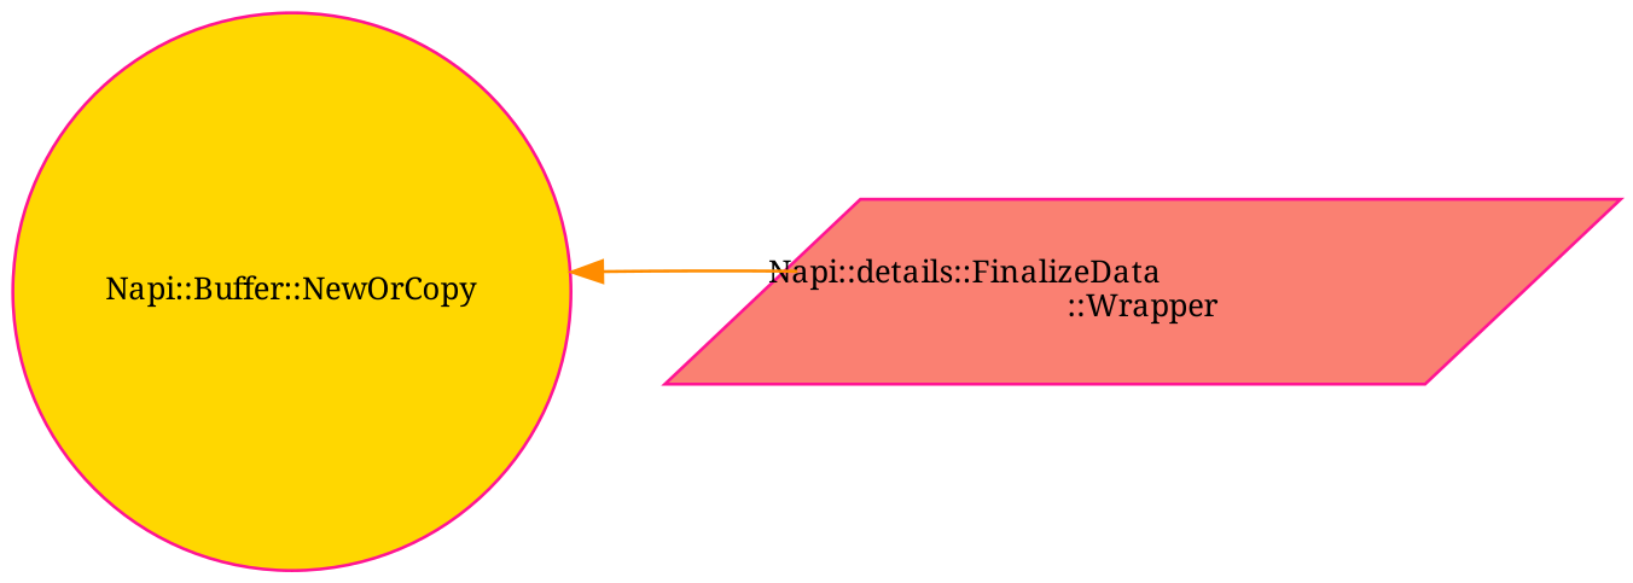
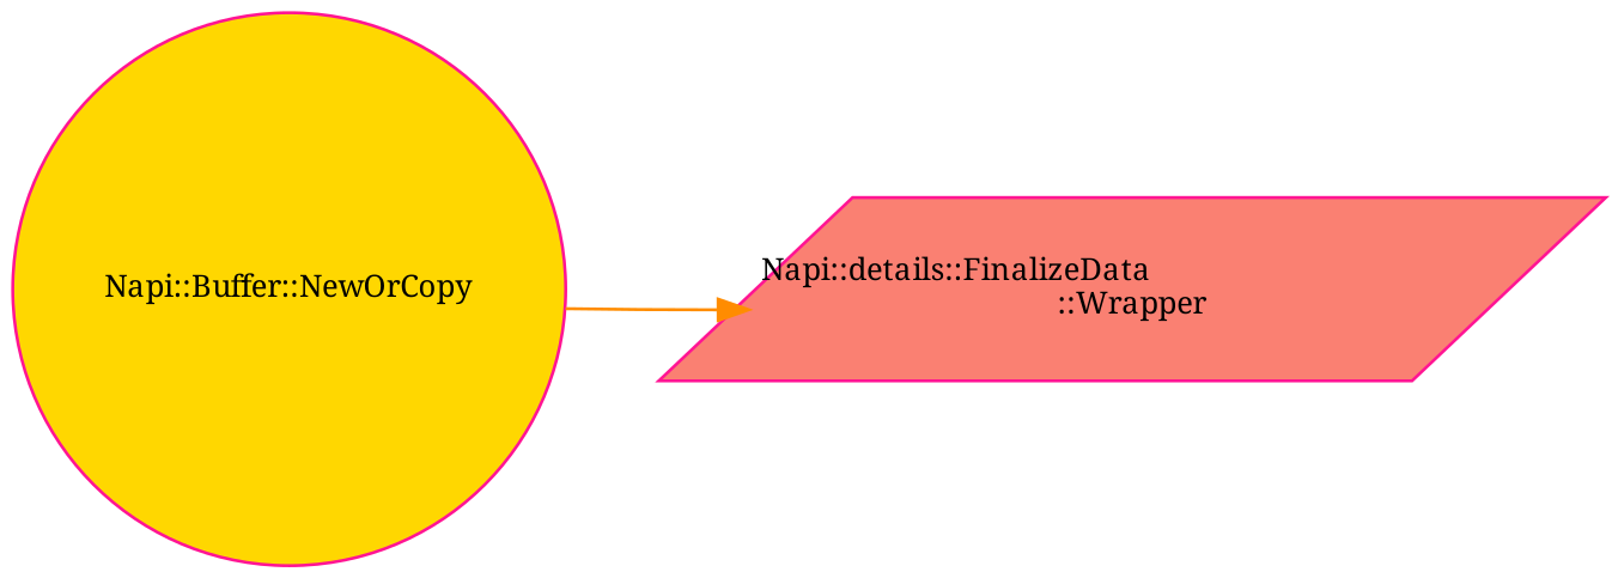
  digraph {
    rankdir=RL
    fontname="Noto Serif"
    node [color=deeppink fontname="Noto Serif" fontsize=10 style=filled]
    n1 [fillcolor=salmon fontcolor=black height=0.2 label="Napi::details::FinalizeData\l::Wrapper" shape=parallelogram width=0.4]
    n2 [fillcolor=gold height=0.2 label="Napi::Buffer::NewOrCopy" shape=circle width=0.4]
-   n2 -> n1 [color=darkorange dir=back fontname="Noto Serif" fontsize=10 labelfontname=Helvetica labelfontsize=10 style=solid]
+   n1 -> n2 [color=darkorange dir=back fontname="Noto Serif" fontsize=10 labelfontname=Helvetica labelfontsize=10 style=solid]
  }
